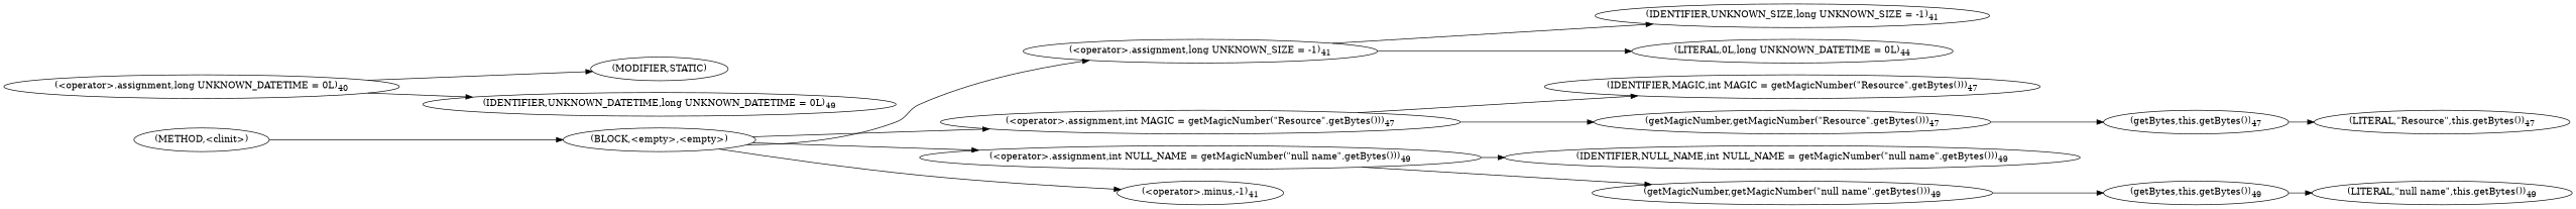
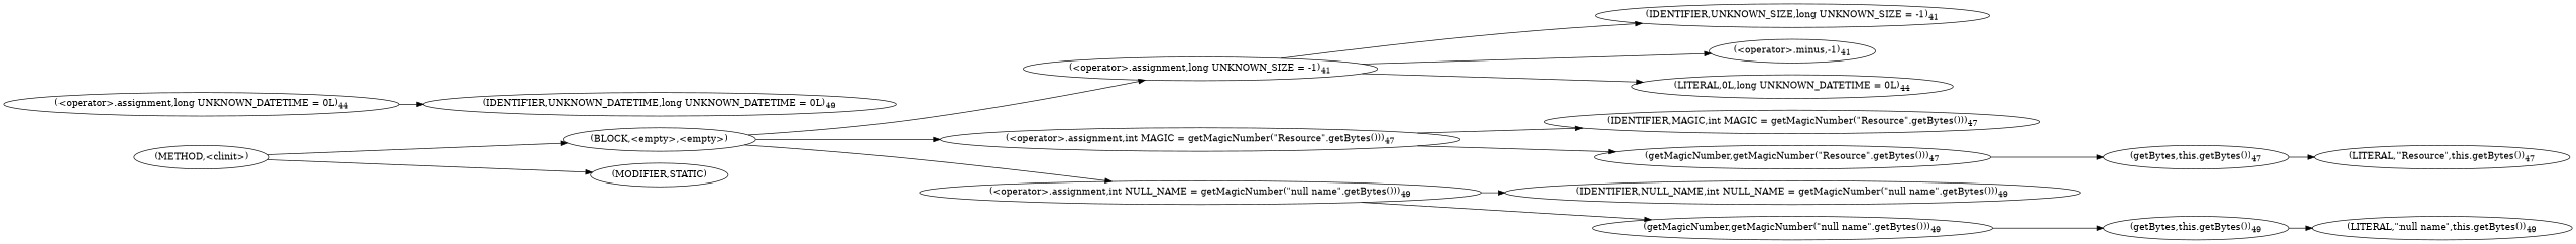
  digraph {
    rankdir=LR
    n1 [label=<(METHOD,&lt;clinit&gt;)>]
    n2 [label=<(BLOCK,&lt;empty&gt;,&lt;empty&gt;)>]
    n3 [label=<(MODIFIER,STATIC)>]
    n4 [label=<(&lt;operator&gt;.assignment,long UNKNOWN_SIZE = -1)<SUB>41</SUB>>]
    n5 [label=<(&lt;operator&gt;.assignment,int MAGIC = getMagicNumber(&quot;Resource&quot;.getBytes()))<SUB>47</SUB>>]
    n6 [label=<(&lt;operator&gt;.assignment,int NULL_NAME = getMagicNumber(&quot;null name&quot;.getBytes()))<SUB>49</SUB>>]
    n7 [label=<(IDENTIFIER,UNKNOWN_SIZE,long UNKNOWN_SIZE = -1)<SUB>41</SUB>>]
    n8 [label=<(&lt;operator&gt;.minus,-1)<SUB>41</SUB>>]
    n9 [label=<(LITERAL,0L,long UNKNOWN_DATETIME = 0L)<SUB>44</SUB>>]
-   n10 [label=<(&lt;operator&gt;.assignment,long UNKNOWN_DATETIME = 0L)<SUB>40</SUB>>]
+   n10 [label=<(&lt;operator&gt;.assignment,long UNKNOWN_DATETIME = 0L)<SUB>44</SUB>>]
    n11 [label=<(IDENTIFIER,UNKNOWN_DATETIME,long UNKNOWN_DATETIME = 0L)<SUB>49</SUB>>]
    n12 [label=<(IDENTIFIER,MAGIC,int MAGIC = getMagicNumber(&quot;Resource&quot;.getBytes()))<SUB>47</SUB>>]
    n13 [label=<(getMagicNumber,getMagicNumber(&quot;Resource&quot;.getBytes()))<SUB>47</SUB>>]
    n14 [label=<(IDENTIFIER,NULL_NAME,int NULL_NAME = getMagicNumber(&quot;null name&quot;.getBytes()))<SUB>49</SUB>>]
    n15 [label=<(getMagicNumber,getMagicNumber(&quot;null name&quot;.getBytes()))<SUB>49</SUB>>]
    n16 [label=<(getBytes,this.getBytes())<SUB>47</SUB>>]
    n17 [label=<(LITERAL,&quot;Resource&quot;,this.getBytes())<SUB>47</SUB>>]
    n18 [label=<(getBytes,this.getBytes())<SUB>49</SUB>>]
    n19 [label=<(LITERAL,&quot;null name&quot;,this.getBytes())<SUB>49</SUB>>]
    n1 -> n2
-   n10 -> n3
+   n1 -> n3
    n2 -> n4
    n2 -> n5
    n2 -> n6
    n4 -> n7
-   n2 -> n8
+   n4 -> n8
    n4 -> n9
    n5 -> n12
    n5 -> n13
    n6 -> n14
    n6 -> n15
    n10 -> n11
    n13 -> n16
    n15 -> n18
    n16 -> n17
    n18 -> n19
  }
